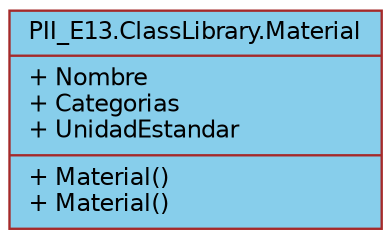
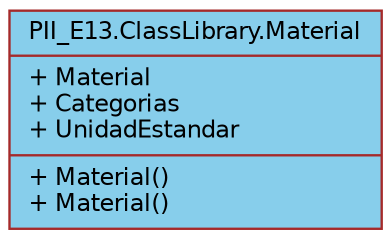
  digraph {
-   n1 [color=brown fillcolor=skyblue fontcolor=black fontname=Helvetica fontsize=10 height=0.2 label="{PII_E13.ClassLibrary.Material\n|+ Nombre\l+ Categorias\l+ UnidadEstandar\l|+ Material()\l+ Material()\l}" shape=record style=filled width=0.4]
+   n1 [color=brown fillcolor=skyblue fontcolor=black fontname=Helvetica fontsize=10 height=0.2 label="{PII_E13.ClassLibrary.Material\n|+ Material\l+ Categorias\l+ UnidadEstandar\l|+ Material()\l+ Material()\l}" shape=record style=filled width=0.4]
  }
